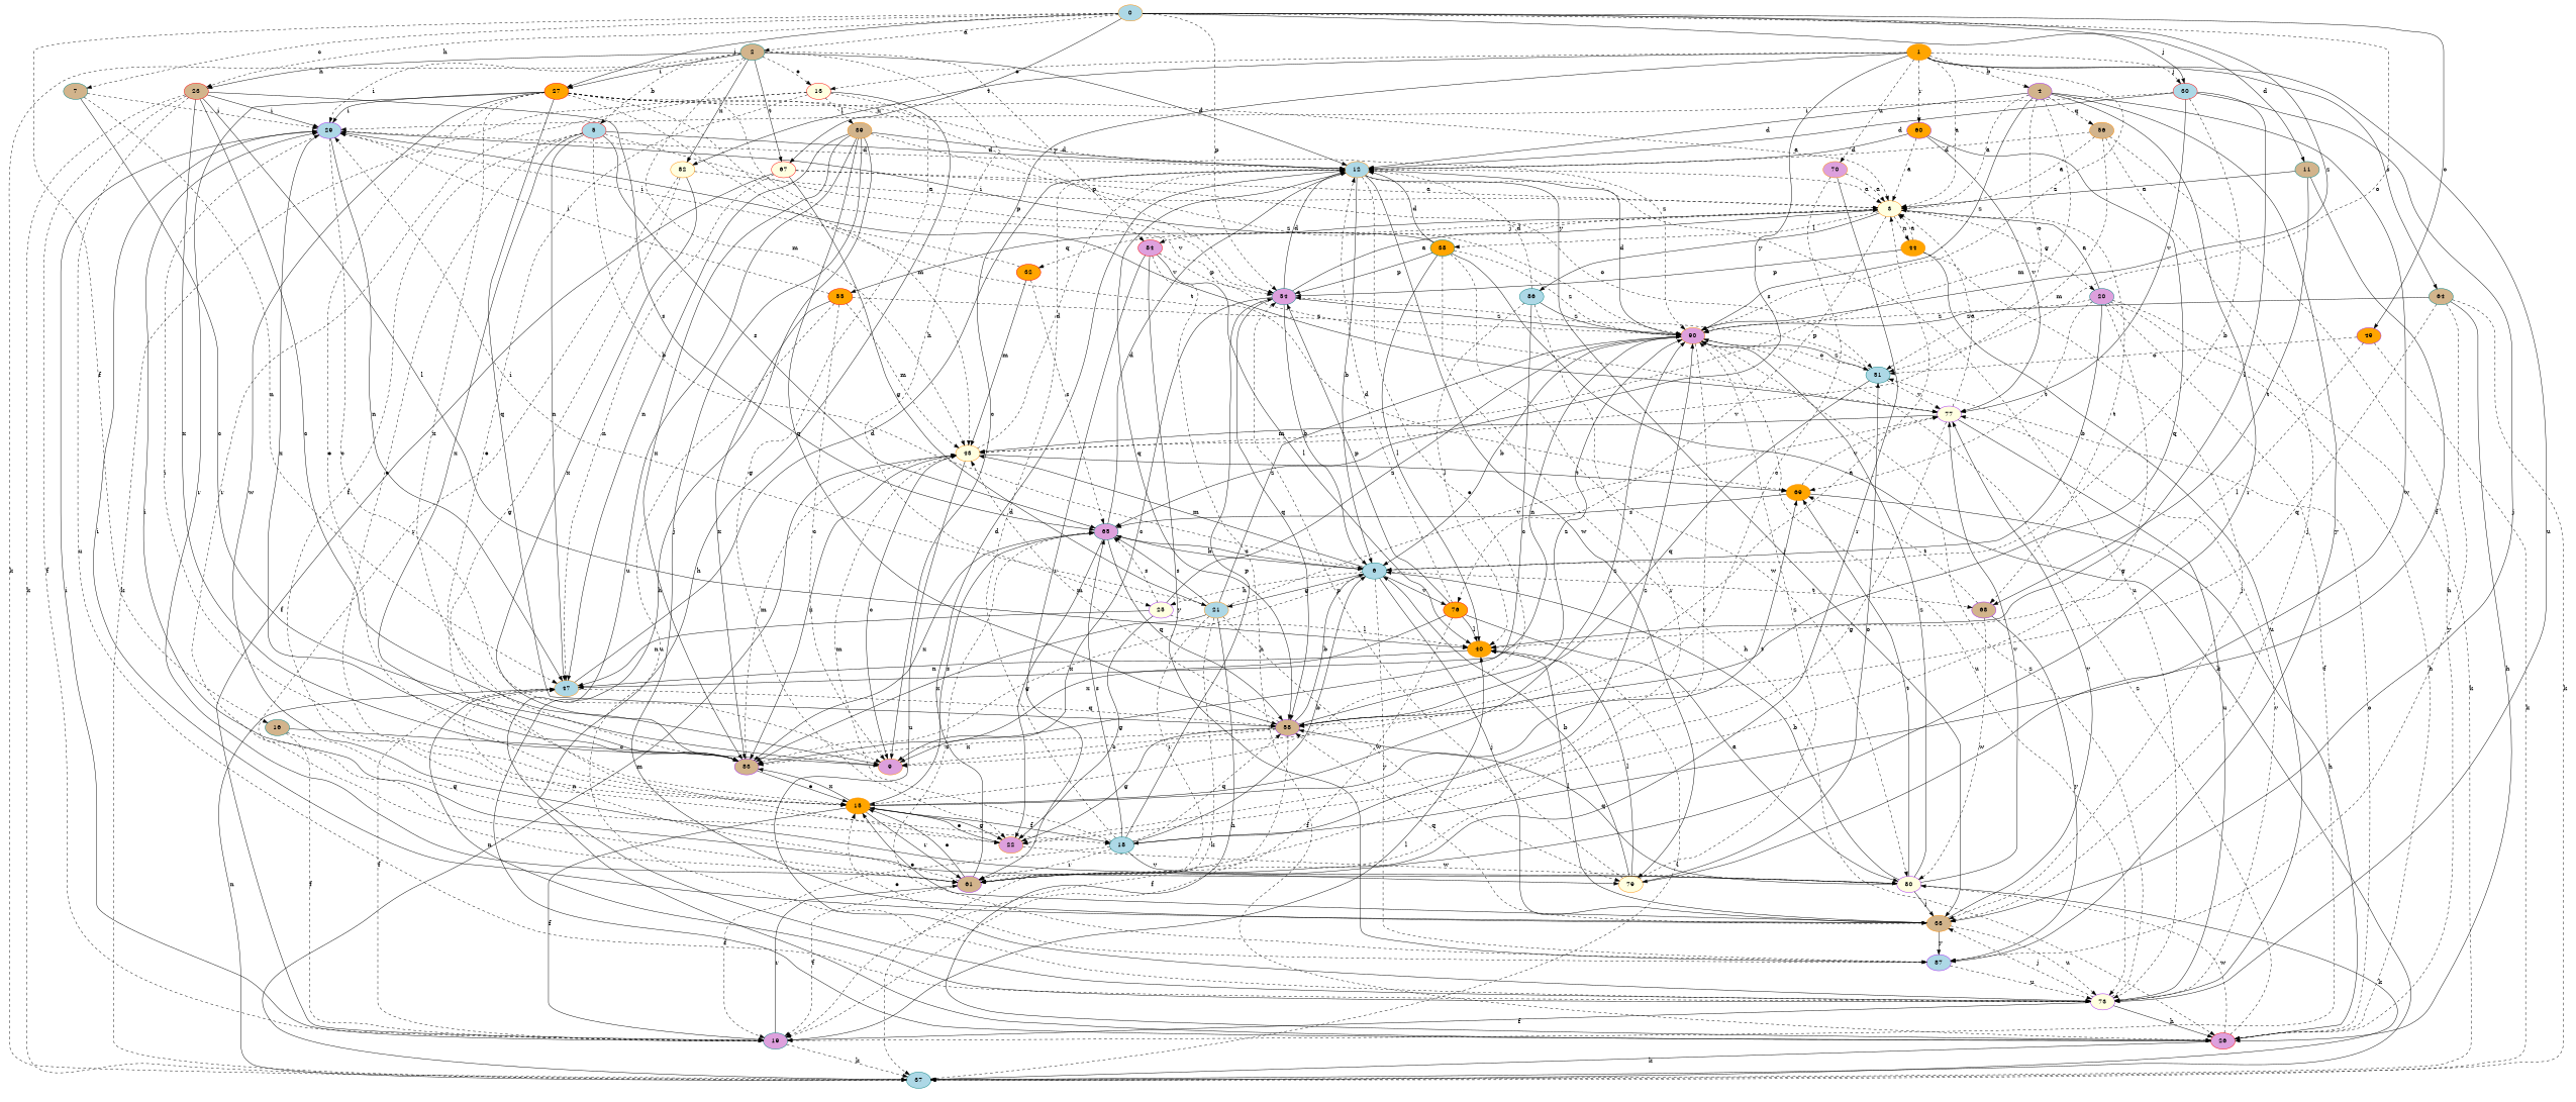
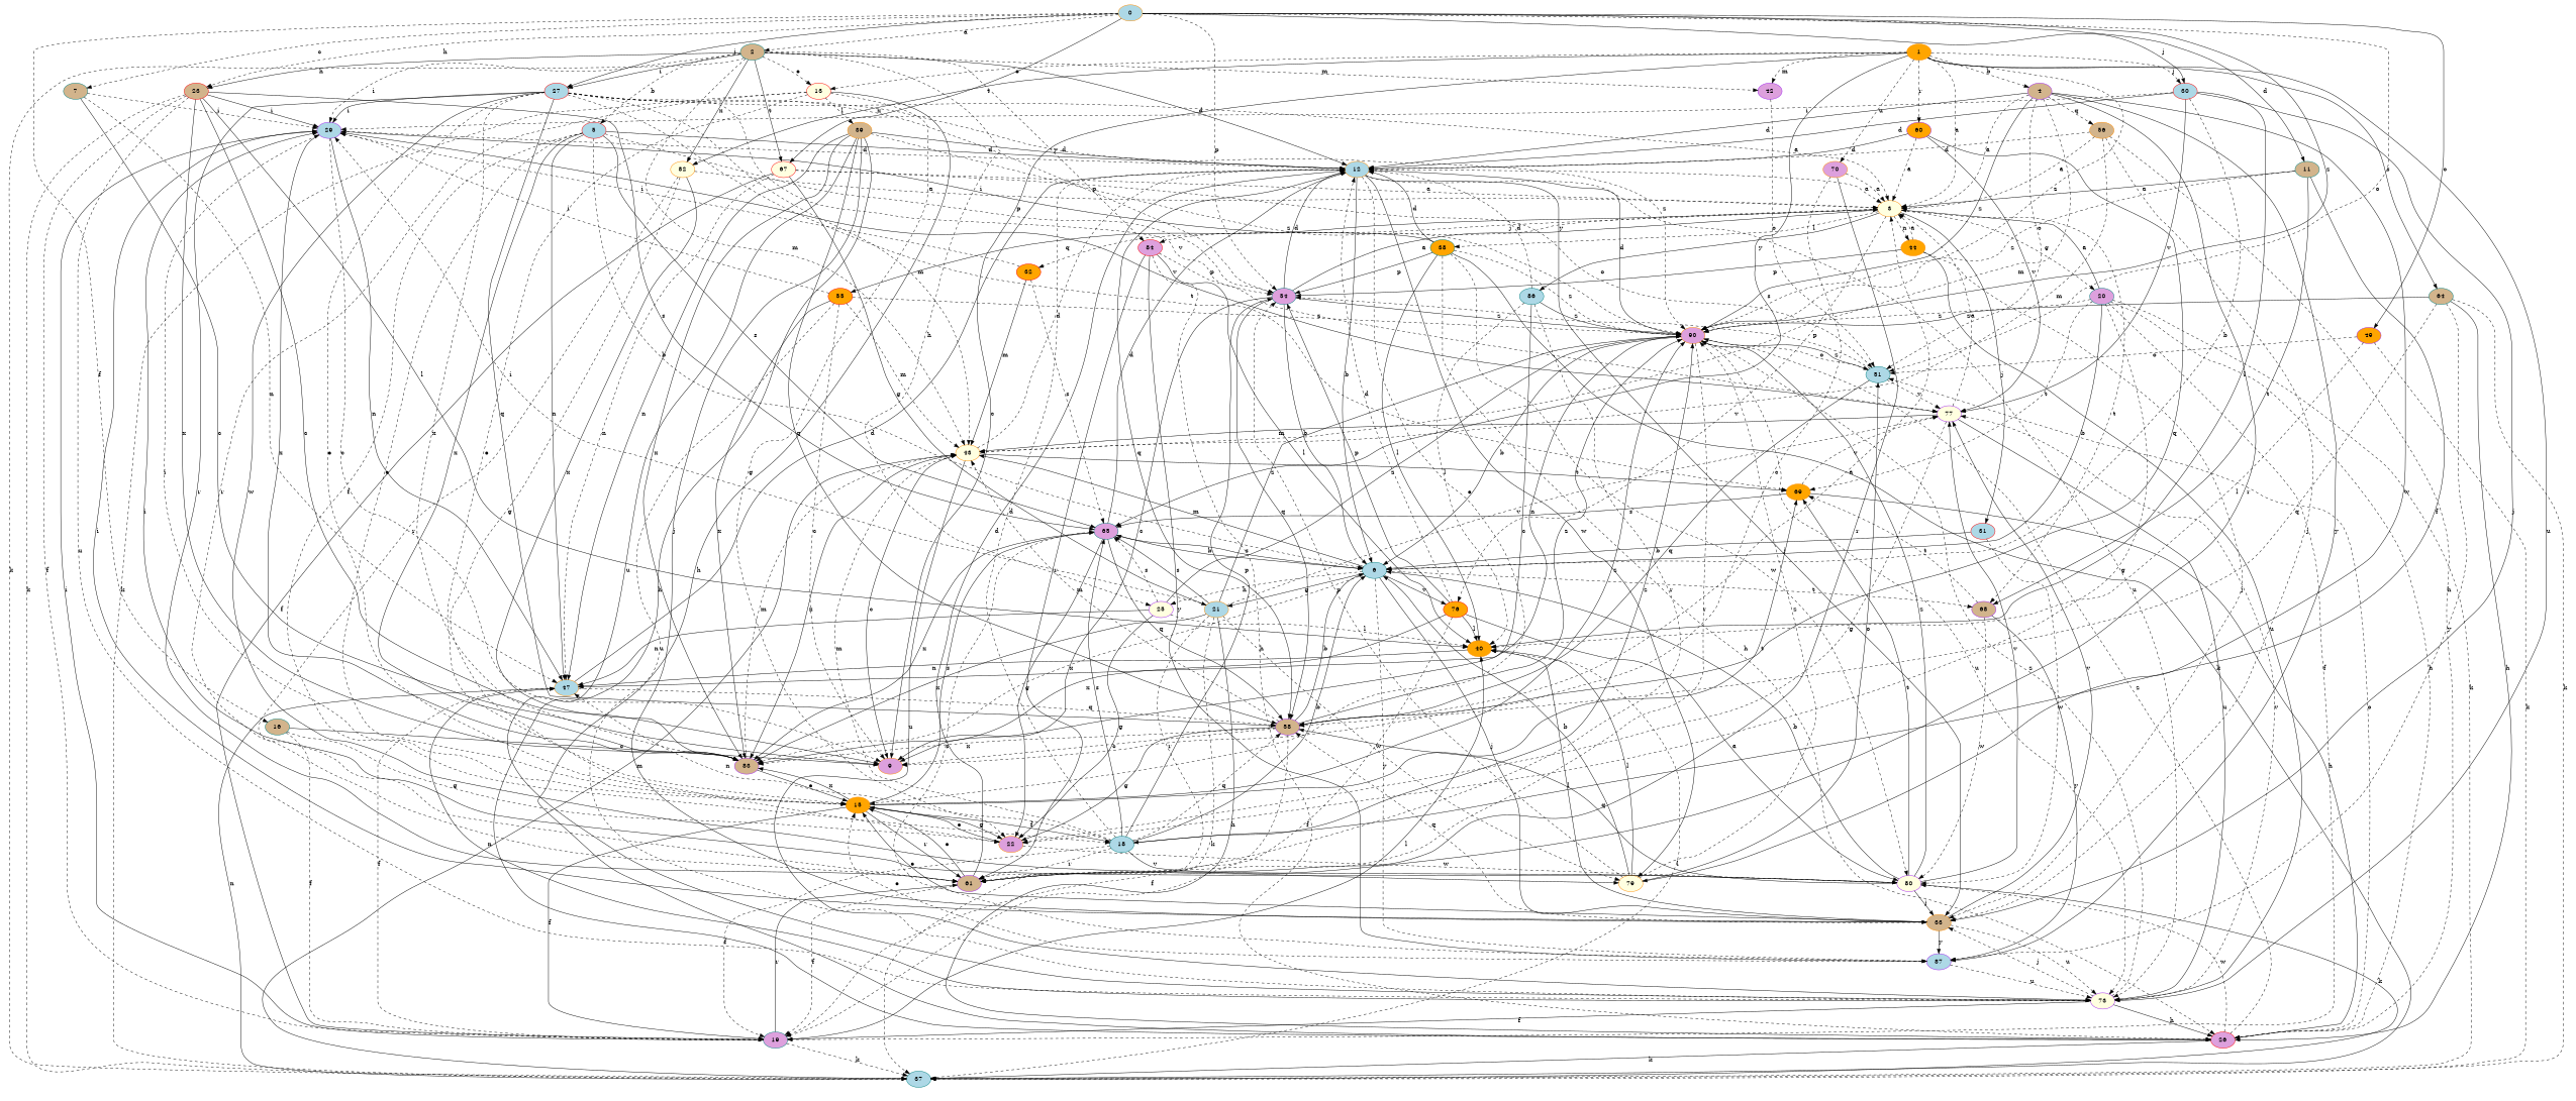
  strict digraph {
    node [color=darkorange fillcolor=lightblue style=filled]
    edge [style=solid]
    0
    2 [color=teal fillcolor=tan]
    7 [color=teal fillcolor=tan]
    11 [color=teal fillcolor=tan]
    16 [color=teal fillcolor=tan]
    23 [color=red fillcolor=tan]
-   27 [color=red fillcolor=orange]
+   27 [color=red]
    30 [color=red]
    49 [color=purple fillcolor=orange]
    51 [color=teal]
    54 [color=teal fillcolor=plum]
    67 [color=red fillcolor=lightyellow]
    90 [fillcolor=plum]
    13 [color=red fillcolor=lightyellow]
+   42 [color=purple fillcolor=plum]
    82 [fillcolor=lightyellow]
    5 [color=red]
    12
    25 [color=purple fillcolor=lightyellow]
    29 [color=purple]
    37 [color=teal]
    43 [fillcolor=lightyellow]
    84 [color=red fillcolor=plum]
    9 [fillcolor=plum]
    47
    3 [fillcolor=lightyellow]
    68 [color=purple fillcolor=tan]
    18 [color=teal]
    22 [fillcolor=plum]
    19 [color=teal fillcolor=plum]
    65 [color=teal fillcolor=plum]
    73 [color=purple fillcolor=lightyellow]
    83 [color=purple fillcolor=tan]
    40 [fillcolor=orange]
    61 [color=purple fillcolor=tan]
    15 [fillcolor=orange]
    58 [color=purple fillcolor=tan]
    69 [fillcolor=orange]
    77 [color=purple fillcolor=lightyellow]
    80 [color=purple fillcolor=lightyellow]
    6 [color=teal]
    33 [fillcolor=tan]
    21
    1 [fillcolor=orange]
    4 [color=purple fillcolor=tan]
    60 [color=purple fillcolor=orange]
    64 [color=teal fillcolor=tan]
    70 [fillcolor=plum]
    20 [color=teal fillcolor=plum]
+   31 [color=red]
    32 [color=red fillcolor=orange]
    38 [color=teal fillcolor=orange]
    44 [fillcolor=orange]
    55 [color=red fillcolor=orange]
    76 [color=red fillcolor=orange]
    86 [color=teal]
    56 [fillcolor=tan]
    79 [fillcolor=lightyellow]
    87 [color=purple]
    26 [color=red fillcolor=plum]
    39 [fillcolor=tan]
    0 -> 2 [label=a style=dashed]
    0 -> 7 [label=c style=dashed]
    0 -> 11 [label=d]
    0 -> 16 [label=f style=dashed]
    0 -> 23 [label=h style=dashed]
    0 -> 27 [label=i]
    0 -> 30 [label=j]
    0 -> 49 [label=o]
    0 -> 51 [label=o style=dashed]
    0 -> 54 [label=p style=dashed]
    0 -> 67 [label=t]
    0 -> 90 [label=z]
    2 -> 23 [label=h]
    2 -> 27 [label=i]
    2 -> 67 [label=t]
    2 -> 13 [label=e style=dashed]
+   2 -> 42 [label=m style=dashed]
    2 -> 82 [label=x]
    2 -> 5 [label=b style=dashed]
    2 -> 12 [label=d]
    2 -> 25 [label=h style=dashed]
    2 -> 29 [label=i style=dashed]
    2 -> 37 [label=k style=dashed]
    2 -> 43 [label=m style=dashed]
    2 -> 84 [label=y style=dashed]
    7 -> 29 [label=i style=dashed]
    7 -> 9 [label=c]
    7 -> 47 [label=n style=dashed]
+   11 -> 90 [label=z style=dashed]
    11 -> 3 [label=a]
    11 -> 68 [label=t]
    11 -> 18 [label=f]
    16 -> 9 [label=c]
    16 -> 22 [label=g style=dashed]
    16 -> 19 [label=f style=dashed]
    23 -> 29 [label=i]
    23 -> 37 [label=k style=dashed]
    23 -> 9 [label=c]
    23 -> 19 [label=f style=dashed]
    23 -> 65 [label=s]
    23 -> 73 [label=u style=dashed]
    23 -> 83 [label=x]
    23 -> 40 [label=l]
    27 -> 54 [label=p style=dashed]
    27 -> 90 [label=z style=dashed]
    27 -> 29 [label=i]
    27 -> 43 [label=m style=dashed]
    27 -> 3 [label=a style=dashed]
    27 -> 83 [label=x style=dashed]
    27 -> 61 [label=r]
    27 -> 15 [label=e style=dashed]
    27 -> 58 [label=q]
    27 -> 69 [label=t style=dashed]
    27 -> 77 [label=v style=dashed]
    27 -> 80 [label=w]
    30 -> 12 [label=d]
    30 -> 29 [label=i style=dashed]
    30 -> 40 [label=l]
    30 -> 77 [label=v]
    30 -> 6 [label=b style=dashed]
    30 -> 33 [label=j]
    49 -> 51 [label=o style=dashed]
    49 -> 37 [label=k style=dashed]
    49 -> 40 [label=l style=dashed]
    51 -> 54 [label=p style=dashed]
    51 -> 90 [label=z]
    51 -> 58 [label=q]
    51 -> 77 [label=v style=dashed]
    54 -> 90 [label=z]
    54 -> 12 [label=d]
    54 -> 9 [label=c]
    54 -> 3 [label=a]
    54 -> 58 [label=q]
    54 -> 6 [label=b]
    67 -> 51 [label=o style=dashed]
    67 -> 47 [label=n style=dashed]
    67 -> 3 [label=a style=dashed]
    67 -> 19 [label=f]
    67 -> 21 [label=g]
    90 -> 51 [label=o style=dashed]
    90 -> 12 [label=d]
    90 -> 47 [label=n]
    90 -> 73 [label=u style=dashed]
    90 -> 61 [label=r style=dashed]
    90 -> 6 [label=b]
    13 -> 37 [label=k style=dashed]
    13 -> 22 [label=g style=dashed]
    13 -> 61 [label=r style=dashed]
    13 -> 15 [label=e style=dashed]
    13 -> 26 [label=h]
    13 -> 39 [label=l style=dashed]
+   42 -> 51 [label=o style=dashed]
    82 -> 3 [label=a style=dashed]
    82 -> 22 [label=g style=dashed]
    82 -> 83 [label=x]
    82 -> 61 [label=r style=dashed]
    5 -> 54 [label=p style=dashed]
    5 -> 12 [label=d]
    5 -> 47 [label=n]
    5 -> 18 [label=f style=dashed]
    5 -> 65 [label=s]
    5 -> 83 [label=x]
    5 -> 15 [label=e style=dashed]
    5 -> 6 [label=b style=dashed]
    12 -> 3 [label=a style=dashed]
    12 -> 73 [label=u style=dashed]
    12 -> 15 [label=e style=dashed]
    12 -> 58 [label=q]
    12 -> 6 [label=b]
    12 -> 33 [label=j]
    12 -> 79 [label=w]
    25 -> 90 [label=z]
    25 -> 47 [label=n]
    25 -> 22 [label=g]
    25 -> 65 [label=s style=dashed]
    25 -> 40 [label=l style=dashed]
    29 -> 12 [label=d style=dashed]
    29 -> 9 [label=c style=dashed]
    29 -> 47 [label=n]
    29 -> 83 [label=x]
    29 -> 77 [label=v]
    37 -> 43 [label=m]
    37 -> 47 [label=n]
    37 -> 40 [label=l style=dashed]
    43 -> 12 [label=d style=dashed]
    43 -> 9 [label=c]
    43 -> 73 [label=u]
    43 -> 83 [label=x]
    43 -> 69 [label=t]
    84 -> 54 [label=p style=dashed]
    84 -> 40 [label=l]
    84 -> 61 [label=r]
    84 -> 87 [label=y]
    84 -> 26 [label=h style=dashed]
    47 -> 12 [label=d]
    47 -> 19 [label=f style=dashed]
    47 -> 58 [label=q style=dashed]
    3 -> 84 [label=y style=dashed]
    3 -> 68 [label=t style=dashed]
    3 -> 20 [label=g style=dashed]
+   3 -> 31 [label=j]
    3 -> 32 [label=j style=dashed]
    3 -> 38 [label=l style=dashed]
    3 -> 44 [label=n style=dashed]
    3 -> 55 [label=q]
    3 -> 76 [label=v style=dashed]
    3 -> 86 [label=y]
    68 -> 69 [label=t style=dashed]
    68 -> 80 [label=w style=dashed]
    68 -> 87 [label=y]
    18 -> 54 [label=p]
    18 -> 90 [label=z]
    18 -> 12 [label=d style=dashed]
    18 -> 43 [label=m style=dashed]
    18 -> 19 [label=f style=dashed]
    18 -> 65 [label=s]
    18 -> 61 [label=r style=dashed]
    18 -> 58 [label=q style=dashed]
    18 -> 6 [label=b]
    18 -> 79 [label=v]
    22 -> 15 [label=e]
    22 -> 80 [label=w style=dashed]
    19 -> 29 [label=i]
    19 -> 37 [label=k style=dashed]
    19 -> 40 [label=l]
    19 -> 61 [label=r]
    65 -> 12 [label=d]
    65 -> 22 [label=g]
    65 -> 83 [label=x]
    65 -> 58 [label=q]
    65 -> 6 [label=b]
    73 -> 90 [label=z style=dashed]
    73 -> 47 [label=n]
    73 -> 19 [label=f]
    73 -> 77 [label=v style=dashed]
    73 -> 33 [label=j style=dashed]
    73 -> 26 [label=h]
    83 -> 43 [label=m style=dashed]
    83 -> 15 [label=e]
    40 -> 47 [label=n]
    61 -> 12 [label=d]
-   61 -> 47 [label=n style=dashed]
+   18 -> 47 [label=n style=dashed]
    61 -> 19 [label=f style=dashed]
    61 -> 15 [label=e]
    15 -> 90 [label=z]
    15 -> 29 [label=i style=dashed]
    15 -> 18 [label=f]
    15 -> 22 [label=g]
    15 -> 19 [label=f]
    15 -> 65 [label=s]
    15 -> 83 [label=x]
    15 -> 61 [label=r]
    15 -> 69 [label=t]
    58 -> 90 [label=z]
    58 -> 43 [label=m style=dashed]
    58 -> 9 [label=c style=dashed]
    58 -> 3 [label=a style=dashed]
    58 -> 22 [label=g]
    58 -> 19 [label=f style=dashed]
    58 -> 83 [label=x style=dashed]
    58 -> 6 [label=b]
    69 -> 65 [label=s]
    69 -> 77 [label=v style=dashed]
    69 -> 26 [label=h]
    77 -> 43 [label=m]
    77 -> 3 [label=a style=dashed]
    77 -> 22 [label=g style=dashed]
    77 -> 73 [label=u]
    80 -> 90 [label=z]
    80 -> 29 [label=i]
    80 -> 37 [label=k]
    80 -> 58 [label=q]
    80 -> 69 [label=t]
    80 -> 77 [label=v]
    80 -> 6 [label=b]
    80 -> 33 [label=j]
    6 -> 25 [label=h style=dashed]
    6 -> 43 [label=m]
    6 -> 68 [label=t style=dashed]
    6 -> 65 [label=s]
    6 -> 83 [label=x style=dashed]
    6 -> 33 [label=j]
    6 -> 21 [label=g]
    6 -> 76 [label=v]
    6 -> 87 [label=y style=dashed]
    33 -> 29 [label=i]
    33 -> 73 [label=u style=dashed]
    33 -> 40 [label=l]
    33 -> 15 [label=e]
    33 -> 58 [label=q style=dashed]
    33 -> 77 [label=v]
    33 -> 87 [label=y]
    21 -> 90 [label=z]
    21 -> 29 [label=i style=dashed]
    21 -> 37 [label=k style=dashed]
    21 -> 65 [label=s]
    21 -> 83 [label=x]
    21 -> 61 [label=r style=dashed]
    21 -> 77 [label=v style=dashed]
    21 -> 79 [label=w style=dashed]
    21 -> 26 [label=h]
    1 -> 30 [label=j style=dashed]
    1 -> 90 [label=z style=dashed]
    1 -> 13 [label=e style=dashed]
+   1 -> 42 [label=m style=dashed]
    1 -> 82 [label=x]
    1 -> 9 [label=c]
    1 -> 3 [label=a style=dashed]
    1 -> 65 [label=s]
    1 -> 73 [label=u]
    1 -> 4 [label=b style=dashed]
    1 -> 60 [label=r style=dashed]
    1 -> 64 [label=s]
    1 -> 70 [label=u style=dashed]
    4 -> 51 [label=o style=dashed]
    4 -> 90 [label=z]
    4 -> 12 [label=d]
    4 -> 43 [label=m style=dashed]
    4 -> 3 [label=a style=dashed]
    4 -> 61 [label=r]
    4 -> 56 [label=q style=dashed]
    4 -> 79 [label=w]
    4 -> 87 [label=y]
    60 -> 12 [label=d]
    60 -> 3 [label=a style=dashed]
    60 -> 58 [label=q]
    60 -> 77 [label=v]
    64 -> 90 [label=z]
    64 -> 37 [label=k style=dashed]
    64 -> 58 [label=q style=dashed]
    64 -> 87 [label=y style=dashed]
    64 -> 26 [label=h]
    70 -> 9 [label=c style=dashed]
    70 -> 3 [label=a style=dashed]
    70 -> 61 [label=r]
    20 -> 90 [label=z style=dashed]
    20 -> 37 [label=k style=dashed]
    20 -> 3 [label=a]
    20 -> 22 [label=g style=dashed]
    20 -> 19 [label=f style=dashed]
    20 -> 69 [label=t style=dashed]
    20 -> 6 [label=b]
    20 -> 26 [label=h style=dashed]
+   31 -> 80 [label=w style=dashed]
+   31 -> 6 [label=b]
    32 -> 29 [label=i style=dashed]
    32 -> 43 [label=m]
    32 -> 65 [label=s style=dashed]
    38 -> 54 [label=p]
    38 -> 90 [label=z style=dashed]
    38 -> 12 [label=d]
    38 -> 29 [label=i]
    38 -> 37 [label=k]
    38 -> 40 [label=l]
    38 -> 80 [label=w style=dashed]
    38 -> 26 [label=h style=dashed]
    44 -> 54 [label=p]
    44 -> 3 [label=a style=dashed]
    44 -> 73 [label=u]
    44 -> 33 [label=j style=dashed]
    55 -> 90 [label=z style=dashed]
    55 -> 29 [label=i style=dashed]
    55 -> 43 [label=m style=dashed]
    55 -> 9 [label=c style=dashed]
    55 -> 73 [label=u style=dashed]
    55 -> 83 [label=x]
    76 -> 54 [label=p]
    76 -> 12 [label=d style=dashed]
    76 -> 19 [label=f style=dashed]
    76 -> 83 [label=x]
    76 -> 40 [label=l]
    76 -> 80 [label=a]
    86 -> 90 [label=z]
    86 -> 12 [label=d style=dashed]
    86 -> 9 [label=c]
    86 -> 40 [label=l style=dashed]
    86 -> 61 [label=r style=dashed]
    56 -> 12 [label=d style=dashed]
    56 -> 43 [label=m style=dashed]
    56 -> 3 [label=a style=dashed]
    56 -> 33 [label=j style=dashed]
    56 -> 26 [label=h style=dashed]
    79 -> 51 [label=o]
    79 -> 54 [label=p style=dashed]
    79 -> 90 [label=z style=dashed]
    79 -> 40 [label=l]
    79 -> 6 [label=b]
    87 -> 65 [label=s style=dashed]
    87 -> 73 [label=u style=dashed]
    87 -> 15 [label=e style=dashed]
    26 -> 51 [label=o style=dashed]
    26 -> 90 [label=z style=dashed]
    26 -> 37 [label=k]
    26 -> 80 [label=w style=dashed]
    39 -> 90 [label=z style=dashed]
    39 -> 12 [label=d]
    39 -> 47 [label=n]
    39 -> 73 [label=u]
    39 -> 83 [label=x]
    39 -> 58 [label=q]
    39 -> 33 [label=j]
    39 -> 26 [label=h]
  }
